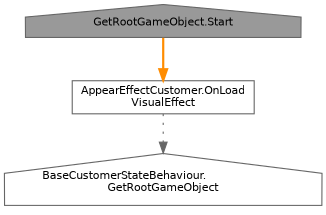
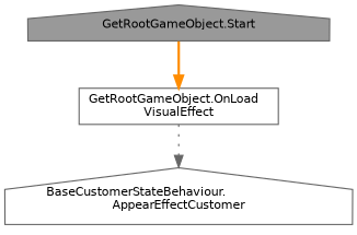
  digraph {
    rankdir=TB
    node [color=grey40 fillcolor=white fontname=Helvetica fontsize=10 shape=house style=filled]
    edge [arrowhead=normal fontname=Helvetica fontsize=10 labelfontname=Helvetica labelfontsize=10]
    n1 [color=gray40 fillcolor=grey60 fontcolor=black height=0.2 label="GetRootGameObject.Start" width=0.4]
-   n2 [height=0.2 label="AppearEffectCustomer.OnLoad\lVisualEffect" shape=box width=0.4]
-   n3 [height=0.2 label="BaseCustomerStateBehaviour.\lGetRootGameObject" width=0.4]
+   n2 [height=0.2 label="GetRootGameObject.OnLoad\lVisualEffect" shape=box width=0.4]
+   n3 [height=0.2 label="BaseCustomerStateBehaviour.\lAppearEffectCustomer" width=0.4]
    n1 -> n2 [color=darkorange style=bold]
    n2 -> n3 [color=gray40 style=dotted]
  }
